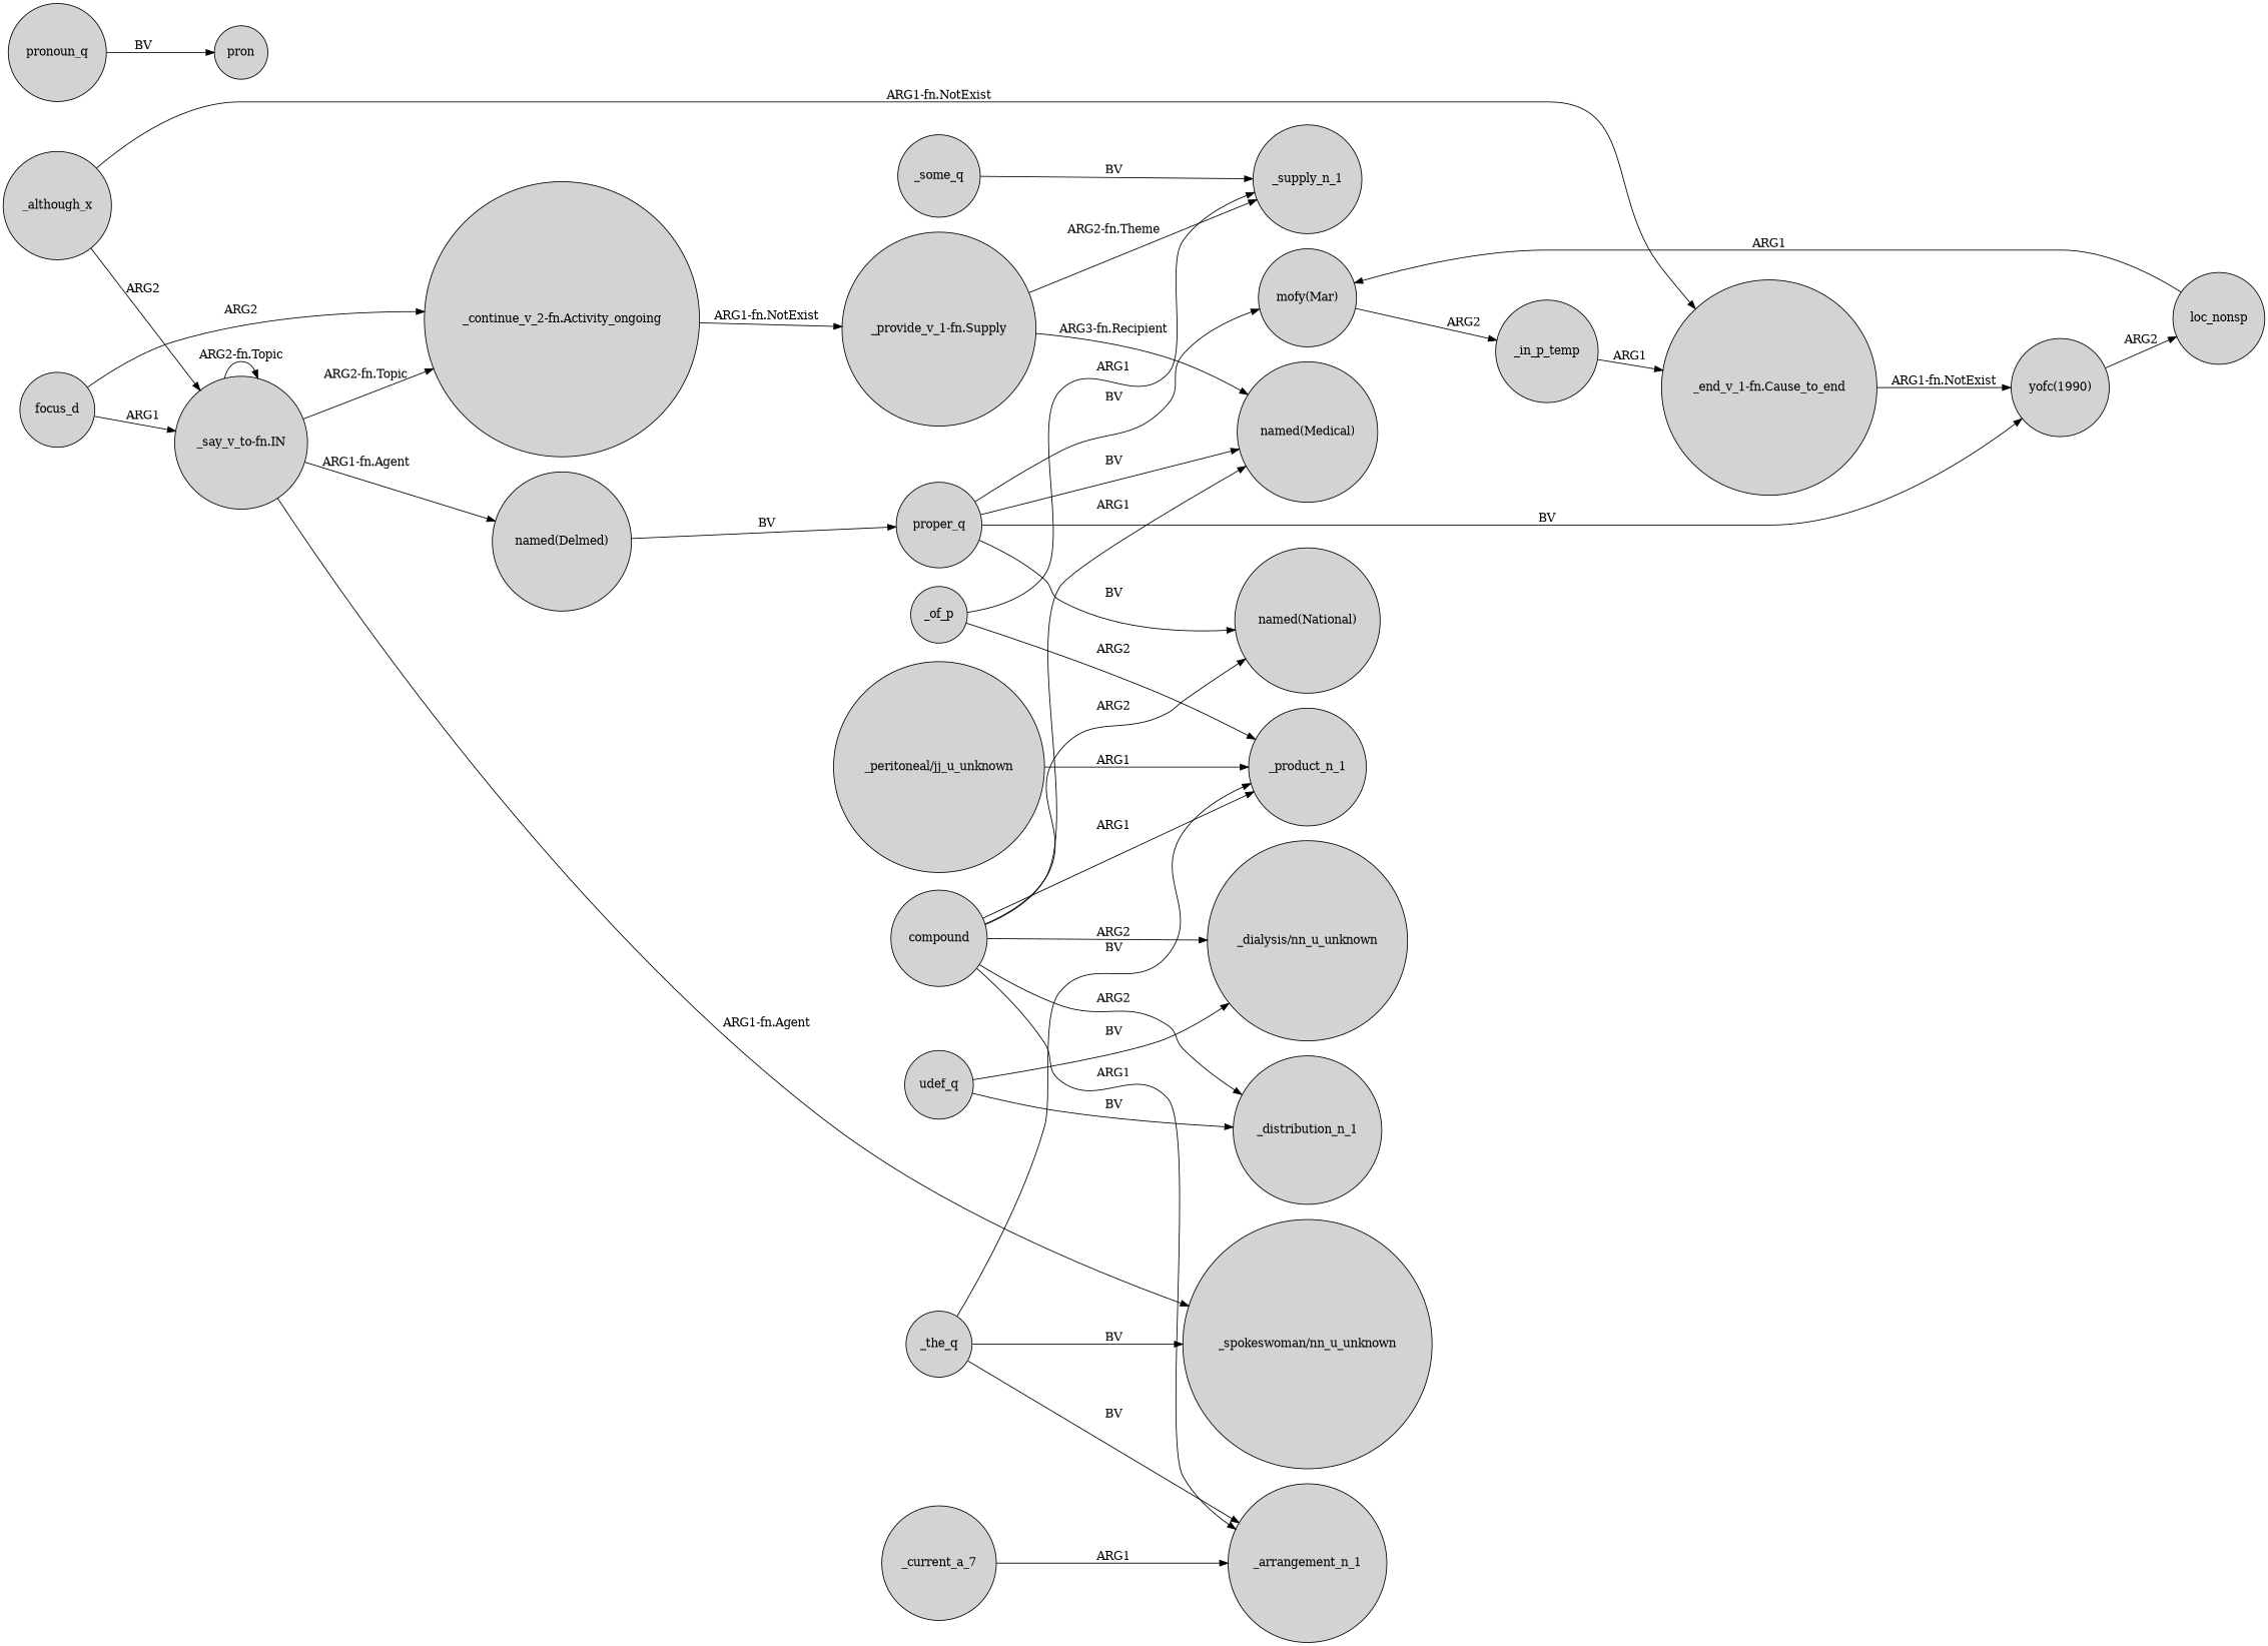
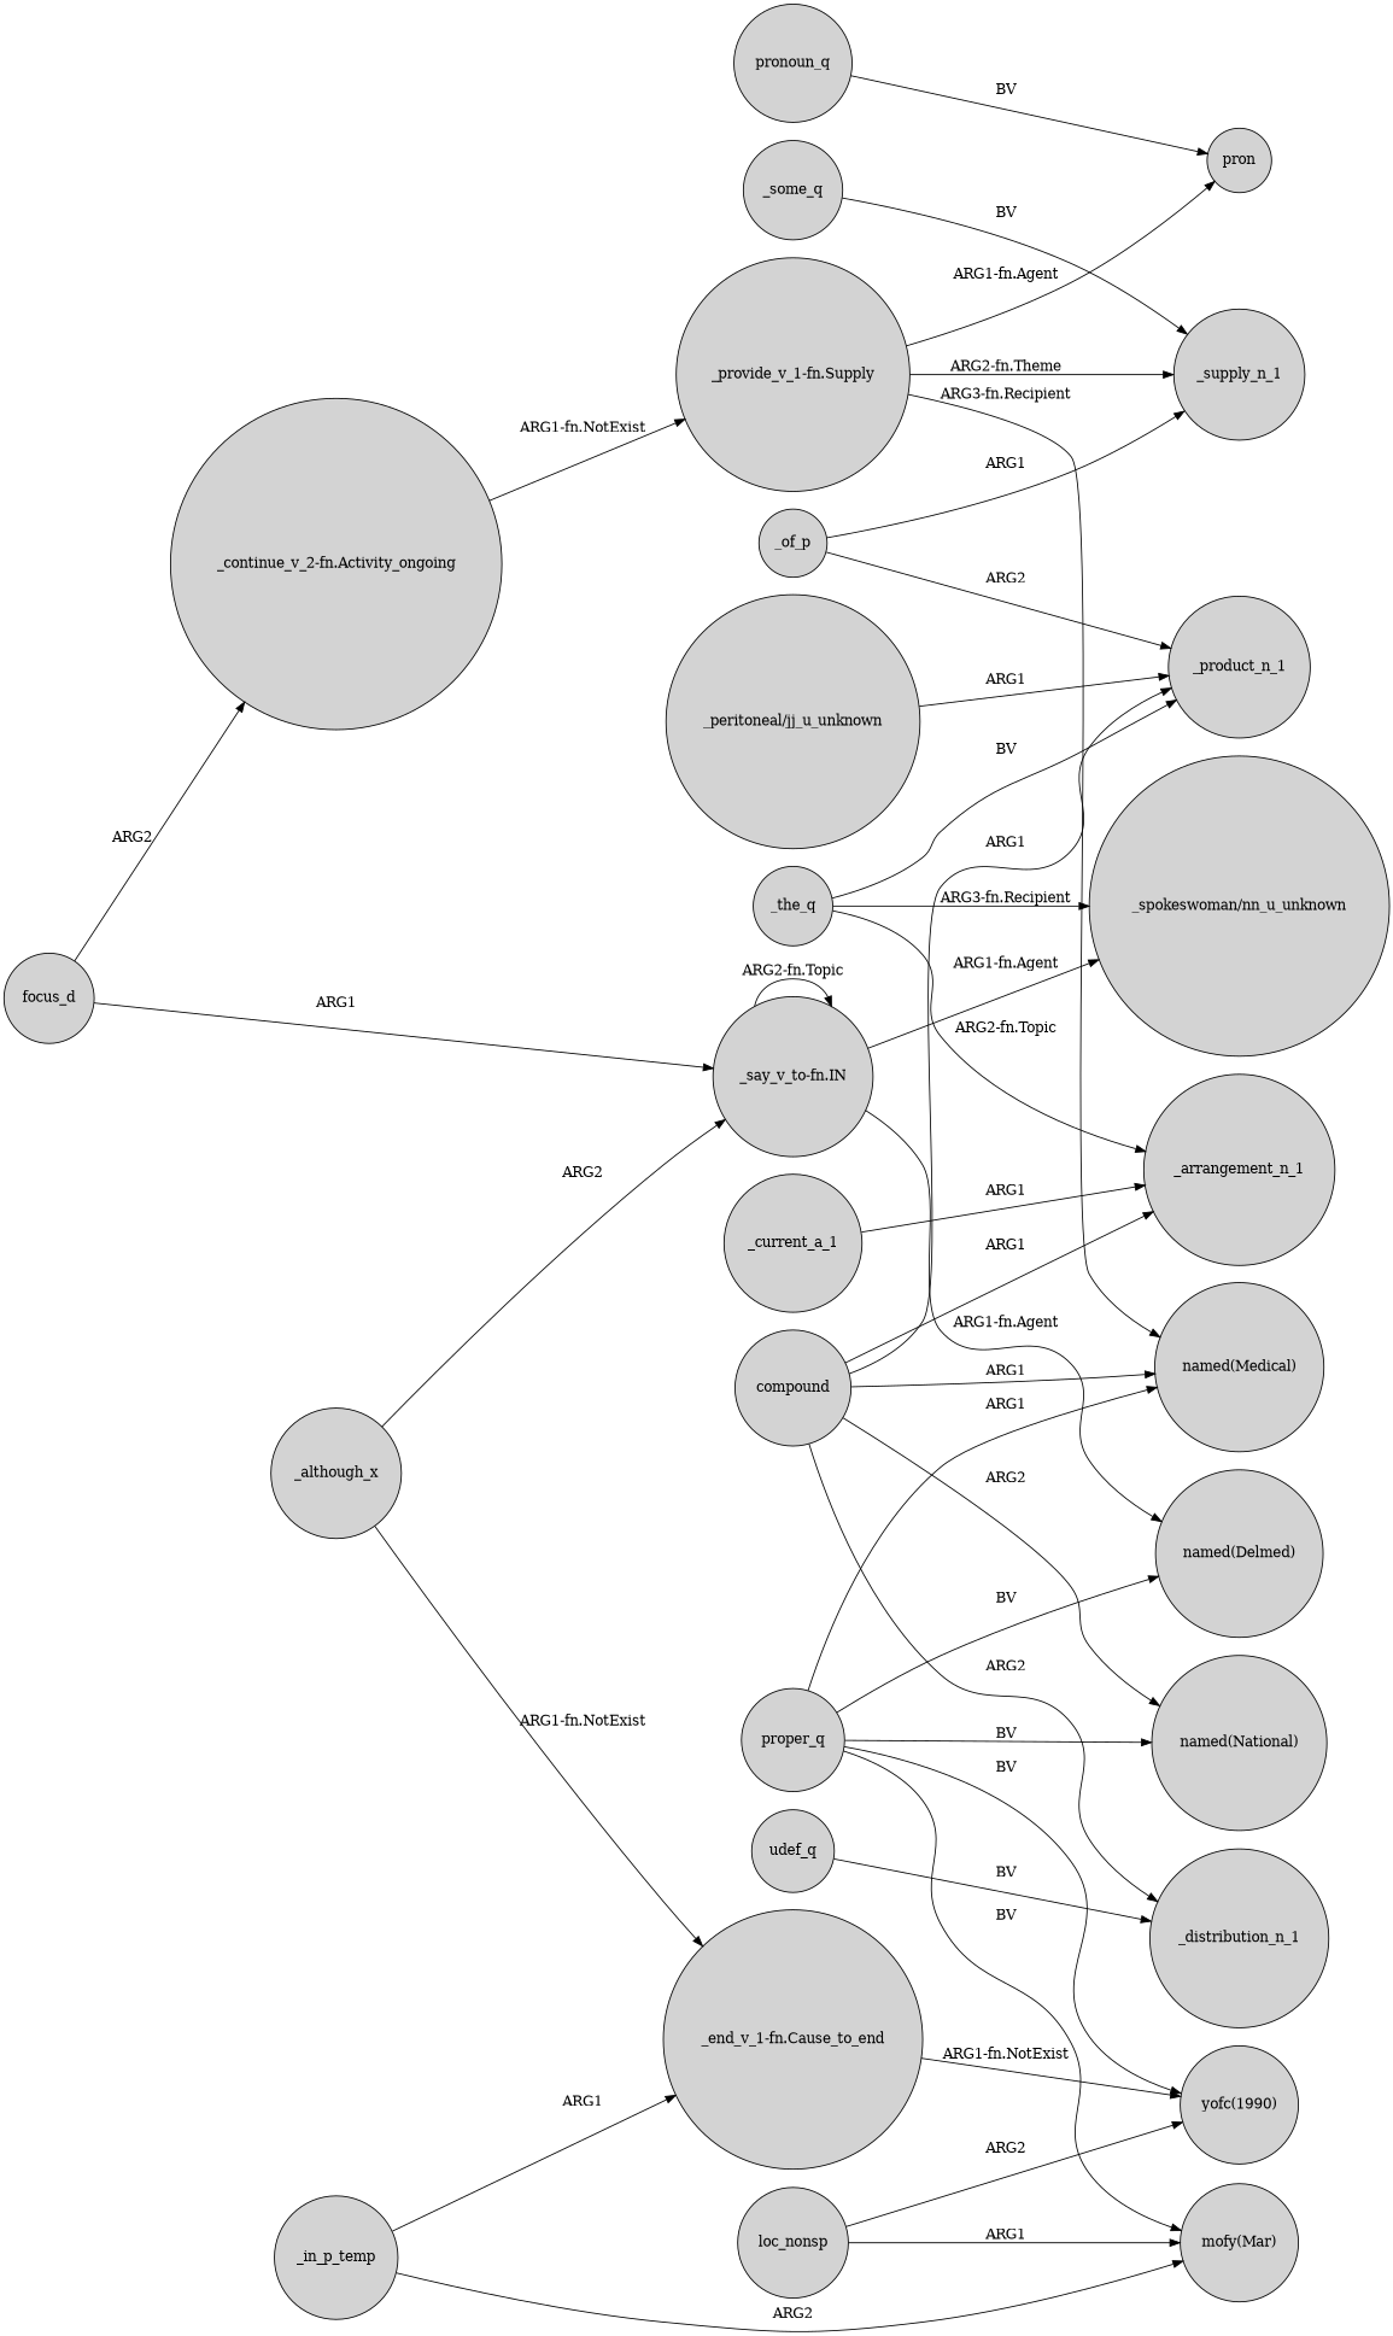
  digraph {
    rankdir=LR
    node [shape=circle style=filled]
    focus_d
    "_continue_v_2-fn.Activity_ongoing"
    "_say_v_to-fn.IN"
    "_provide_v_1-fn.Supply"
    "_spokeswoman/nn_u_unknown"
    "named(Delmed)"
    pron
    _supply_n_1
    "named(Medical)"
    "_peritoneal/jj_u_unknown"
    _product_n_1
    compound
    _arrangement_n_1
    _distribution_n_1
    "named(National)"
-   "_dialysis/nn_u_unknown"
    _some_q
    _the_q
    loc_nonsp
    "mofy(Mar)"
    "yofc(1990)"
    udef_q
    _in_p_temp
    "_end_v_1-fn.Cause_to_end"
    _of_p
    _although_x
    proper_q
    pronoun_q
-   _current_a_1 [label=_current_a_7]
+   _current_a_1
    focus_d -> "_continue_v_2-fn.Activity_ongoing" [label=ARG2]
    focus_d -> "_say_v_to-fn.IN" [label=ARG1]
    "_continue_v_2-fn.Activity_ongoing" -> "_provide_v_1-fn.Supply" [label="ARG1-fn.NotExist"]
-   "_say_v_to-fn.IN" -> "_continue_v_2-fn.Activity_ongoing" [label="ARG2-fn.Topic"]
    "_say_v_to-fn.IN" -> "_say_v_to-fn.IN" [label="ARG2-fn.Topic"]
    "_say_v_to-fn.IN" -> "_spokeswoman/nn_u_unknown" [label="ARG1-fn.Agent"]
    "_say_v_to-fn.IN" -> "named(Delmed)" [label="ARG1-fn.Agent"]
+   "_provide_v_1-fn.Supply" -> pron [label="ARG1-fn.Agent"]
    "_provide_v_1-fn.Supply" -> _supply_n_1 [label="ARG2-fn.Theme"]
    "_provide_v_1-fn.Supply" -> "named(Medical)" [label="ARG3-fn.Recipient"]
    "_peritoneal/jj_u_unknown" -> _product_n_1 [label=ARG1]
    compound -> "named(Medical)" [label=ARG1]
    compound -> _product_n_1 [label=ARG1]
    compound -> _arrangement_n_1 [label=ARG1]
    compound -> _distribution_n_1 [label=ARG2]
    compound -> "named(National)" [label=ARG2]
-   compound -> "_dialysis/nn_u_unknown" [label=ARG2]
    _some_q -> _supply_n_1 [label=BV]
-   _the_q -> "_spokeswoman/nn_u_unknown" [label=BV]
+   _the_q -> "_spokeswoman/nn_u_unknown" [label="ARG3-fn.Recipient"]
    _the_q -> _product_n_1 [label=BV]
-   _the_q -> _arrangement_n_1 [label=BV]
+   _the_q -> _arrangement_n_1 [label="ARG2-fn.Topic"]
    loc_nonsp -> "mofy(Mar)" [label=ARG1]
-   "yofc(1990)" -> loc_nonsp [label=ARG2]
+   loc_nonsp -> "yofc(1990)" [label=ARG2]
    udef_q -> _distribution_n_1 [label=BV]
-   udef_q -> "_dialysis/nn_u_unknown" [label=BV]
-   "mofy(Mar)" -> _in_p_temp [label=ARG2]
+   _in_p_temp -> "mofy(Mar)" [label=ARG2]
    _in_p_temp -> "_end_v_1-fn.Cause_to_end" [label=ARG1]
    "_end_v_1-fn.Cause_to_end" -> "yofc(1990)" [label="ARG1-fn.NotExist"]
    _of_p -> _supply_n_1 [label=ARG1]
    _of_p -> _product_n_1 [label=ARG2]
    _although_x -> "_say_v_to-fn.IN" [label=ARG2]
    _although_x -> "_end_v_1-fn.Cause_to_end" [label="ARG1-fn.NotExist"]
-   "named(Delmed)" -> proper_q [label=BV]
-   proper_q -> "named(Medical)" [label=BV]
+   proper_q -> "named(Delmed)" [label=BV]
+   proper_q -> "named(Medical)" [label=ARG1]
    proper_q -> "named(National)" [label=BV]
    proper_q -> "mofy(Mar)" [label=BV]
    proper_q -> "yofc(1990)" [label=BV]
    pronoun_q -> pron [label=BV]
    _current_a_1 -> _arrangement_n_1 [label=ARG1]
  }
